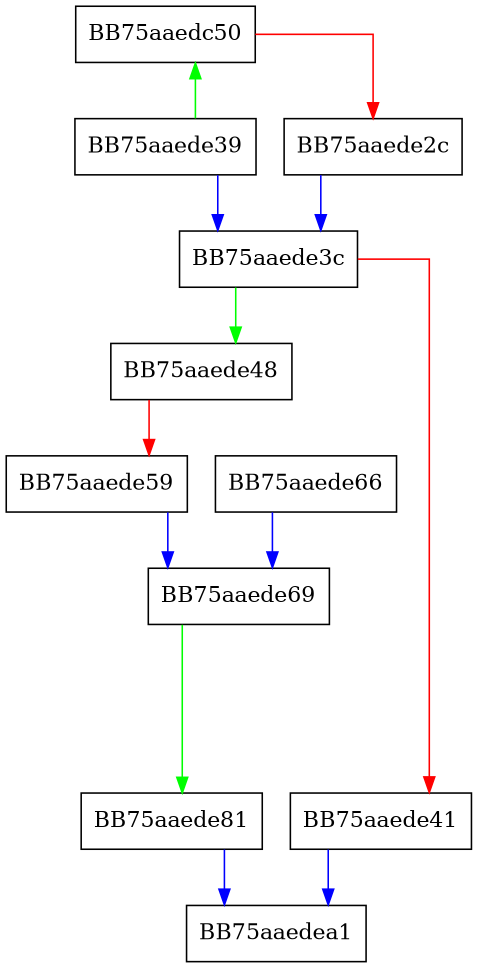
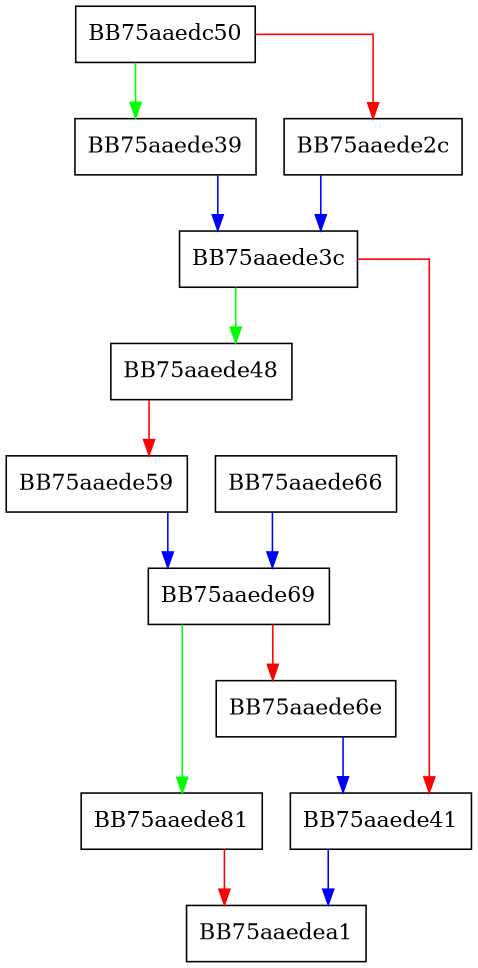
  digraph {
    splines=ortho
    node [shape=box]
    edge [color=blue]
    BB75aaedc50
    BB75aaede39
    BB75aaede2c
    BB75aaede3c
    BB75aaede48
    BB75aaede41
    BB75aaede59
    BB75aaedea1
    BB75aaede66
    BB75aaede69
    BB75aaede81
-   BB75aaede39 -> BB75aaedc50 [color=green]
+   BB75aaede6e
+   BB75aaedc50 -> BB75aaede39 [color=green]
    BB75aaedc50 -> BB75aaede2c [color=red]
    BB75aaede39 -> BB75aaede3c
    BB75aaede2c -> BB75aaede3c
    BB75aaede3c -> BB75aaede48 [color=green]
    BB75aaede3c -> BB75aaede41 [color=red]
    BB75aaede48 -> BB75aaede59 [color=red]
    BB75aaede41 -> BB75aaedea1
    BB75aaede59 -> BB75aaede69
    BB75aaede66 -> BB75aaede69
    BB75aaede69 -> BB75aaede81 [color=green]
-   BB75aaede81 -> BB75aaedea1
+   BB75aaede69 -> BB75aaede6e [color=red]
+   BB75aaede81 -> BB75aaedea1 [color=red]
+   BB75aaede6e -> BB75aaede41
  }
